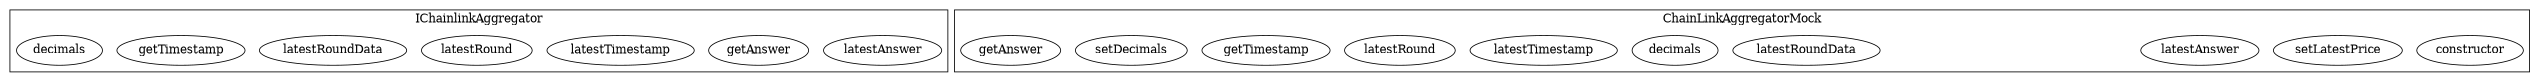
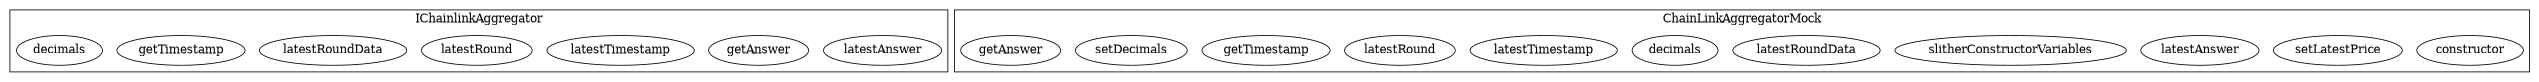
  strict digraph {
    n1 [label=latestAnswer]
    n2 [label=getAnswer]
    n3 [label=latestTimestamp]
    n4 [label=latestRound]
    n5 [label=latestRoundData]
    n6 [label=getTimestamp]
    n7 [label=decimals]
    n8 [label=constructor]
    n9 [label=setLatestPrice]
    n10 [label=latestAnswer]
+   n11 [label=slitherConstructorVariables]
    n12 [label=latestRoundData]
    n13 [label=decimals]
    n14 [label=latestTimestamp]
    n15 [label=latestRound]
    n16 [label=getTimestamp]
    n17 [label=setDecimals]
    n18 [label=getAnswer]
    subgraph cluster_1 {
      label=IChainlinkAggregator
      n1
      n2
      n3
      n4
      n5
      n6
      n7
    }
    subgraph cluster_2 {
      label=ChainLinkAggregatorMock
      n8
      n9
      n10
+     n11
      n12
      n13
      n14
      n15
      n16
      n17
      n18
    }
    subgraph cluster_3 {
      label="[Solidity]"
    }
  }
